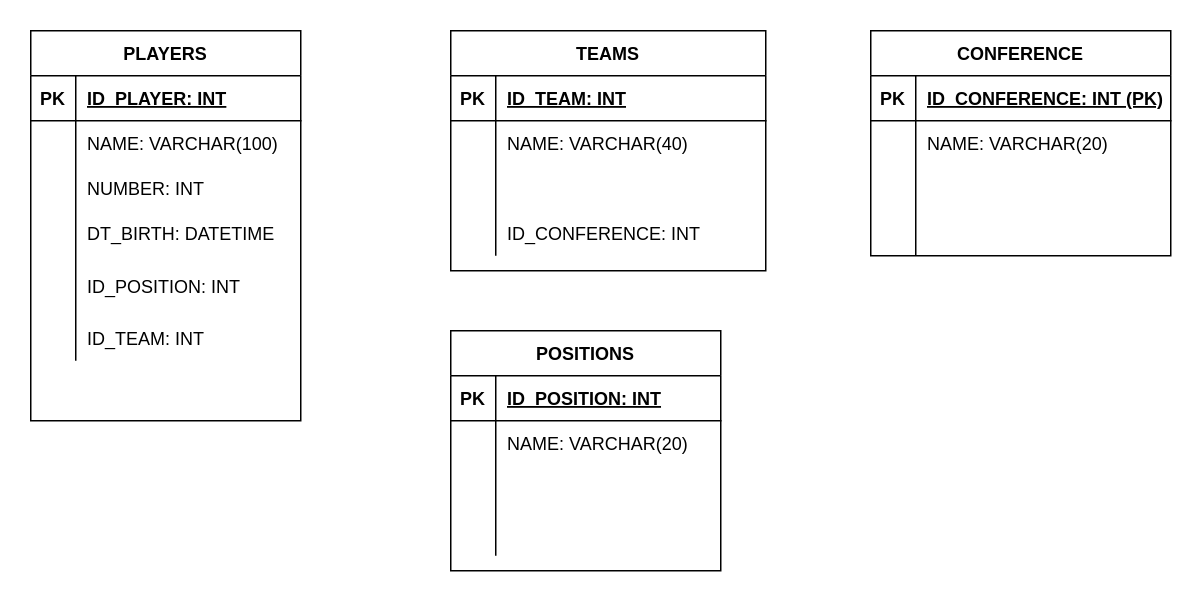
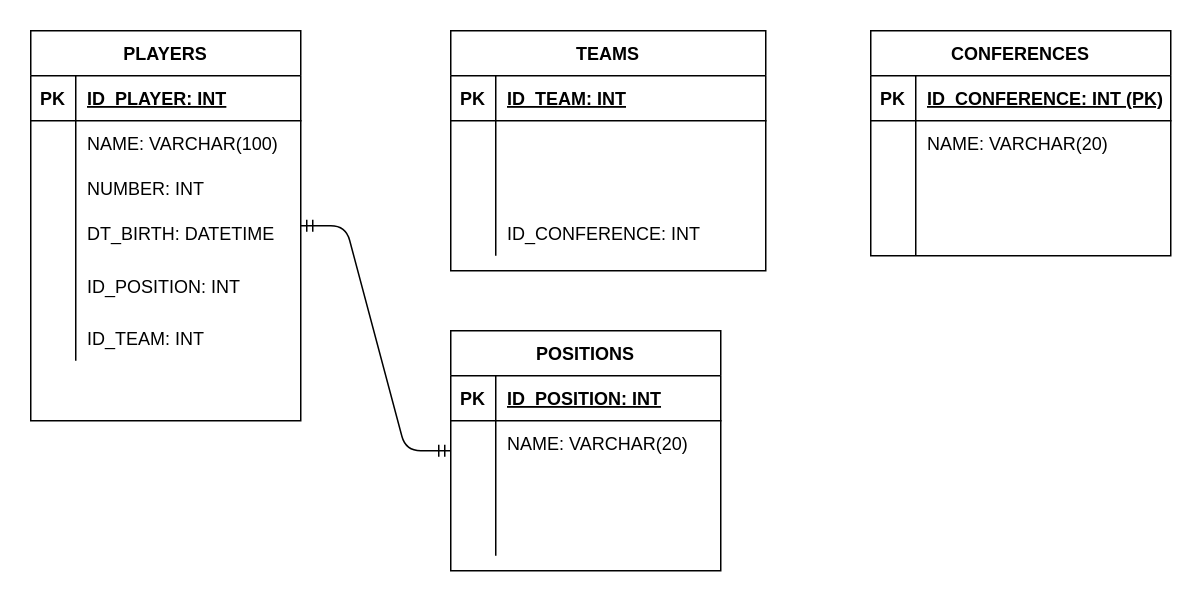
  <mxCell id="0" />
  <mxCell id="1" parent="0" />
  <mxCell id="2" value="PLAYERS" style="shape=table;startSize=30;container=1;collapsible=1;childLayout=tableLayout;fixedRows=1;rowLines=0;fontStyle=1;align=center;resizeLast=1;" vertex="1" parent="1"><mxGeometry x="20" y="20" width="180" height="260" as="geometry" /></mxCell>
  <mxCell id="3" value="" style="shape=partialRectangle;collapsible=0;dropTarget=0;pointerEvents=0;fillColor=none;top=0;left=0;bottom=1;right=0;points=[[0,0.5],[1,0.5]];portConstraint=eastwest;" vertex="1" parent="2"><mxGeometry y="30" width="180" height="30" as="geometry" /></mxCell>
  <mxCell id="4" value="PK" style="shape=partialRectangle;connectable=0;fillColor=none;top=0;left=0;bottom=0;right=0;fontStyle=1;overflow=hidden;" vertex="1" parent="3"><mxGeometry width="30" height="30" as="geometry" /></mxCell>
  <mxCell id="5" value="ID_PLAYER: INT" style="shape=partialRectangle;connectable=0;fillColor=none;top=0;left=0;bottom=0;right=0;align=left;spacingLeft=6;fontStyle=5;overflow=hidden;" vertex="1" parent="3"><mxGeometry x="30" width="150" height="30" as="geometry" /></mxCell>
  <mxCell id="6" value="" style="shape=partialRectangle;collapsible=0;dropTarget=0;pointerEvents=0;fillColor=none;top=0;left=0;bottom=0;right=0;points=[[0,0.5],[1,0.5]];portConstraint=eastwest;" vertex="1" parent="2"><mxGeometry y="60" width="180" height="30" as="geometry" /></mxCell>
  <mxCell id="7" value="" style="shape=partialRectangle;connectable=0;fillColor=none;top=0;left=0;bottom=0;right=0;editable=1;overflow=hidden;" vertex="1" parent="6"><mxGeometry width="30" height="30" as="geometry" /></mxCell>
  <mxCell id="8" value="NAME: VARCHAR(100)" style="shape=partialRectangle;connectable=0;fillColor=none;top=0;left=0;bottom=0;right=0;align=left;spacingLeft=6;overflow=hidden;" vertex="1" parent="6"><mxGeometry x="30" width="150" height="30" as="geometry" /></mxCell>
  <mxCell id="9" value="" style="shape=partialRectangle;collapsible=0;dropTarget=0;pointerEvents=0;fillColor=none;top=0;left=0;bottom=0;right=0;points=[[0,0.5],[1,0.5]];portConstraint=eastwest;" vertex="1" parent="2"><mxGeometry y="90" width="180" height="30" as="geometry" /></mxCell>
  <mxCell id="10" value="" style="shape=partialRectangle;connectable=0;fillColor=none;top=0;left=0;bottom=0;right=0;editable=1;overflow=hidden;" vertex="1" parent="9"><mxGeometry width="30" height="30" as="geometry" /></mxCell>
  <mxCell id="11" value="NUMBER: INT" style="shape=partialRectangle;connectable=0;fillColor=none;top=0;left=0;bottom=0;right=0;align=left;spacingLeft=6;overflow=hidden;" vertex="1" parent="9"><mxGeometry x="30" width="150" height="30" as="geometry" /></mxCell>
  <mxCell id="12" value="" style="shape=partialRectangle;collapsible=0;dropTarget=0;pointerEvents=0;fillColor=none;top=0;left=0;bottom=0;right=0;points=[[0,0.5],[1,0.5]];portConstraint=eastwest;" vertex="1" parent="2"><mxGeometry y="120" width="180" height="30" as="geometry" /></mxCell>
  <mxCell id="13" value="" style="shape=partialRectangle;connectable=0;fillColor=none;top=0;left=0;bottom=0;right=0;editable=1;overflow=hidden;" vertex="1" parent="12"><mxGeometry width="30" height="30" as="geometry" /></mxCell>
  <mxCell id="14" value="DT_BIRTH: DATETIME" style="shape=partialRectangle;connectable=0;fillColor=none;top=0;left=0;bottom=0;right=0;align=left;spacingLeft=6;overflow=hidden;" vertex="1" parent="12"><mxGeometry x="30" width="150" height="30" as="geometry" /></mxCell>
  <mxCell id="15" value="" style="shape=partialRectangle;collapsible=0;dropTarget=0;pointerEvents=0;fillColor=none;top=0;left=0;bottom=0;right=0;points=[[0,0.5],[1,0.5]];portConstraint=eastwest;" vertex="1" parent="2"><mxGeometry y="150" width="180" height="40" as="geometry" /></mxCell>
  <mxCell id="16" value="" style="shape=partialRectangle;connectable=0;fillColor=none;top=0;left=0;bottom=0;right=0;editable=1;overflow=hidden;" vertex="1" parent="15"><mxGeometry width="30" height="40" as="geometry" /></mxCell>
  <mxCell id="17" value="ID_POSITION: INT" style="shape=partialRectangle;connectable=0;fillColor=none;top=0;left=0;bottom=0;right=0;align=left;spacingLeft=6;overflow=hidden;" vertex="1" parent="15"><mxGeometry x="30" width="150" height="40" as="geometry" /></mxCell>
  <mxCell id="18" value="" style="shape=partialRectangle;collapsible=0;dropTarget=0;pointerEvents=0;fillColor=none;top=0;left=0;bottom=0;right=0;points=[[0,0.5],[1,0.5]];portConstraint=eastwest;" vertex="1" parent="2"><mxGeometry y="190" width="180" height="30" as="geometry" /></mxCell>
  <mxCell id="19" value="" style="shape=partialRectangle;connectable=0;fillColor=none;top=0;left=0;bottom=0;right=0;editable=1;overflow=hidden;" vertex="1" parent="18"><mxGeometry width="30" height="30" as="geometry" /></mxCell>
  <mxCell id="20" value="ID_TEAM: INT" style="shape=partialRectangle;connectable=0;fillColor=none;top=0;left=0;bottom=0;right=0;align=left;spacingLeft=6;overflow=hidden;" vertex="1" parent="18"><mxGeometry x="30" width="150" height="30" as="geometry" /></mxCell>
  <mxCell id="21" value="TEAMS" style="shape=table;startSize=30;container=1;collapsible=1;childLayout=tableLayout;fixedRows=1;rowLines=0;fontStyle=1;align=center;resizeLast=1;" vertex="1" parent="1"><mxGeometry x="300" y="20" width="210" height="160" as="geometry" /></mxCell>
  <mxCell id="22" value="" style="shape=partialRectangle;collapsible=0;dropTarget=0;pointerEvents=0;fillColor=none;top=0;left=0;bottom=1;right=0;points=[[0,0.5],[1,0.5]];portConstraint=eastwest;" vertex="1" parent="21"><mxGeometry y="30" width="210" height="30" as="geometry" /></mxCell>
  <mxCell id="23" value="PK" style="shape=partialRectangle;connectable=0;fillColor=none;top=0;left=0;bottom=0;right=0;fontStyle=1;overflow=hidden;" vertex="1" parent="22"><mxGeometry width="30" height="30" as="geometry" /></mxCell>
  <mxCell id="24" value="ID_TEAM: INT" style="shape=partialRectangle;connectable=0;fillColor=none;top=0;left=0;bottom=0;right=0;align=left;spacingLeft=6;fontStyle=5;overflow=hidden;" vertex="1" parent="22"><mxGeometry x="30" width="180" height="30" as="geometry" /></mxCell>
  <mxCell id="25" value="" style="shape=partialRectangle;collapsible=0;dropTarget=0;pointerEvents=0;fillColor=none;top=0;left=0;bottom=0;right=0;points=[[0,0.5],[1,0.5]];portConstraint=eastwest;" vertex="1" parent="21"><mxGeometry y="60" width="210" height="30" as="geometry" /></mxCell>
  <mxCell id="26" value="" style="shape=partialRectangle;connectable=0;fillColor=none;top=0;left=0;bottom=0;right=0;editable=1;overflow=hidden;" vertex="1" parent="25"><mxGeometry width="30" height="30" as="geometry" /></mxCell>
- <mxCell id="27" value="NAME: VARCHAR(40)" style="shape=partialRectangle;connectable=0;fillColor=none;top=0;left=0;bottom=0;right=0;align=left;spacingLeft=6;overflow=hidden;" vertex="1" parent="25"><mxGeometry x="30" width="180" height="30" as="geometry" /></mxCell>
  <mxCell id="28" value="" style="shape=partialRectangle;collapsible=0;dropTarget=0;pointerEvents=0;fillColor=none;top=0;left=0;bottom=0;right=0;points=[[0,0.5],[1,0.5]];portConstraint=eastwest;" vertex="1" parent="21"><mxGeometry y="90" width="210" height="30" as="geometry" /></mxCell>
  <mxCell id="29" value="" style="shape=partialRectangle;connectable=0;fillColor=none;top=0;left=0;bottom=0;right=0;editable=1;overflow=hidden;" vertex="1" parent="28"><mxGeometry width="30" height="30" as="geometry" /></mxCell>
  <mxCell id="30" value="" style="shape=partialRectangle;collapsible=0;dropTarget=0;pointerEvents=0;fillColor=none;top=0;left=0;bottom=0;right=0;points=[[0,0.5],[1,0.5]];portConstraint=eastwest;" vertex="1" parent="21"><mxGeometry y="120" width="210" height="30" as="geometry" /></mxCell>
  <mxCell id="31" value="" style="shape=partialRectangle;connectable=0;fillColor=none;top=0;left=0;bottom=0;right=0;editable=1;overflow=hidden;" vertex="1" parent="30"><mxGeometry width="30" height="30" as="geometry" /></mxCell>
  <mxCell id="32" value="ID_CONFERENCE: INT" style="shape=partialRectangle;connectable=0;fillColor=none;top=0;left=0;bottom=0;right=0;align=left;spacingLeft=6;overflow=hidden;" vertex="1" parent="30"><mxGeometry x="30" width="180" height="30" as="geometry" /></mxCell>
- <mxCell id="33" value="CONFERENCE" style="shape=table;startSize=30;container=1;collapsible=1;childLayout=tableLayout;fixedRows=1;rowLines=0;fontStyle=1;align=center;resizeLast=1;" vertex="1" parent="1"><mxGeometry x="580" y="20" width="200" height="150" as="geometry" /></mxCell>
+ <mxCell id="33" value="CONFERENCES" style="shape=table;startSize=30;container=1;collapsible=1;childLayout=tableLayout;fixedRows=1;rowLines=0;fontStyle=1;align=center;resizeLast=1;" vertex="1" parent="1"><mxGeometry x="580" y="20" width="200" height="150" as="geometry" /></mxCell>
  <mxCell id="34" value="" style="shape=partialRectangle;collapsible=0;dropTarget=0;pointerEvents=0;fillColor=none;top=0;left=0;bottom=1;right=0;points=[[0,0.5],[1,0.5]];portConstraint=eastwest;" vertex="1" parent="33"><mxGeometry y="30" width="200" height="30" as="geometry" /></mxCell>
  <mxCell id="35" value="PK" style="shape=partialRectangle;connectable=0;fillColor=none;top=0;left=0;bottom=0;right=0;fontStyle=1;overflow=hidden;" vertex="1" parent="34"><mxGeometry width="30" height="30" as="geometry" /></mxCell>
  <mxCell id="36" value="ID_CONFERENCE: INT (PK)" style="shape=partialRectangle;connectable=0;fillColor=none;top=0;left=0;bottom=0;right=0;align=left;spacingLeft=6;fontStyle=5;overflow=hidden;" vertex="1" parent="34"><mxGeometry x="30" width="170" height="30" as="geometry" /></mxCell>
  <mxCell id="37" value="" style="shape=partialRectangle;collapsible=0;dropTarget=0;pointerEvents=0;fillColor=none;top=0;left=0;bottom=0;right=0;points=[[0,0.5],[1,0.5]];portConstraint=eastwest;" vertex="1" parent="33"><mxGeometry y="60" width="200" height="30" as="geometry" /></mxCell>
  <mxCell id="38" value="" style="shape=partialRectangle;connectable=0;fillColor=none;top=0;left=0;bottom=0;right=0;editable=1;overflow=hidden;" vertex="1" parent="37"><mxGeometry width="30" height="30" as="geometry" /></mxCell>
  <mxCell id="39" value="NAME: VARCHAR(20)" style="shape=partialRectangle;connectable=0;fillColor=none;top=0;left=0;bottom=0;right=0;align=left;spacingLeft=6;overflow=hidden;" vertex="1" parent="37"><mxGeometry x="30" width="170" height="30" as="geometry" /></mxCell>
  <mxCell id="40" value="" style="shape=partialRectangle;collapsible=0;dropTarget=0;pointerEvents=0;fillColor=none;top=0;left=0;bottom=0;right=0;points=[[0,0.5],[1,0.5]];portConstraint=eastwest;" vertex="1" parent="33"><mxGeometry y="90" width="200" height="30" as="geometry" /></mxCell>
  <mxCell id="41" value="" style="shape=partialRectangle;connectable=0;fillColor=none;top=0;left=0;bottom=0;right=0;editable=1;overflow=hidden;" vertex="1" parent="40"><mxGeometry width="30" height="30" as="geometry" /></mxCell>
  <mxCell id="42" value="" style="shape=partialRectangle;connectable=0;fillColor=none;top=0;left=0;bottom=0;right=0;align=left;spacingLeft=6;overflow=hidden;" vertex="1" parent="40"><mxGeometry x="30" width="170" height="30" as="geometry" /></mxCell>
  <mxCell id="43" value="" style="shape=partialRectangle;collapsible=0;dropTarget=0;pointerEvents=0;fillColor=none;top=0;left=0;bottom=0;right=0;points=[[0,0.5],[1,0.5]];portConstraint=eastwest;" vertex="1" parent="33"><mxGeometry y="120" width="200" height="30" as="geometry" /></mxCell>
  <mxCell id="44" value="" style="shape=partialRectangle;connectable=0;fillColor=none;top=0;left=0;bottom=0;right=0;editable=1;overflow=hidden;" vertex="1" parent="43"><mxGeometry width="30" height="30" as="geometry" /></mxCell>
  <mxCell id="45" value="" style="shape=partialRectangle;connectable=0;fillColor=none;top=0;left=0;bottom=0;right=0;align=left;spacingLeft=6;overflow=hidden;" vertex="1" parent="43"><mxGeometry x="30" width="170" height="30" as="geometry" /></mxCell>
  <mxCell id="46" value="POSITIONS" style="shape=table;startSize=30;container=1;collapsible=1;childLayout=tableLayout;fixedRows=1;rowLines=0;fontStyle=1;align=center;resizeLast=1;" vertex="1" parent="1"><mxGeometry x="300" y="220" width="180" height="160" as="geometry" /></mxCell>
  <mxCell id="47" value="" style="shape=partialRectangle;collapsible=0;dropTarget=0;pointerEvents=0;fillColor=none;top=0;left=0;bottom=1;right=0;points=[[0,0.5],[1,0.5]];portConstraint=eastwest;" vertex="1" parent="46"><mxGeometry y="30" width="180" height="30" as="geometry" /></mxCell>
  <mxCell id="48" value="PK" style="shape=partialRectangle;connectable=0;fillColor=none;top=0;left=0;bottom=0;right=0;fontStyle=1;overflow=hidden;" vertex="1" parent="47"><mxGeometry width="30" height="30" as="geometry" /></mxCell>
  <mxCell id="49" value="ID_POSITION: INT" style="shape=partialRectangle;connectable=0;fillColor=none;top=0;left=0;bottom=0;right=0;align=left;spacingLeft=6;fontStyle=5;overflow=hidden;" vertex="1" parent="47"><mxGeometry x="30" width="150" height="30" as="geometry" /></mxCell>
  <mxCell id="50" value="" style="shape=partialRectangle;collapsible=0;dropTarget=0;pointerEvents=0;fillColor=none;top=0;left=0;bottom=0;right=0;points=[[0,0.5],[1,0.5]];portConstraint=eastwest;" vertex="1" parent="46"><mxGeometry y="60" width="180" height="30" as="geometry" /></mxCell>
  <mxCell id="51" value="" style="shape=partialRectangle;connectable=0;fillColor=none;top=0;left=0;bottom=0;right=0;editable=1;overflow=hidden;" vertex="1" parent="50"><mxGeometry width="30" height="30" as="geometry" /></mxCell>
  <mxCell id="52" value="NAME: VARCHAR(20)" style="shape=partialRectangle;connectable=0;fillColor=none;top=0;left=0;bottom=0;right=0;align=left;spacingLeft=6;overflow=hidden;" vertex="1" parent="50"><mxGeometry x="30" width="150" height="30" as="geometry" /></mxCell>
  <mxCell id="53" value="" style="shape=partialRectangle;collapsible=0;dropTarget=0;pointerEvents=0;fillColor=none;top=0;left=0;bottom=0;right=0;points=[[0,0.5],[1,0.5]];portConstraint=eastwest;" vertex="1" parent="46"><mxGeometry y="90" width="180" height="30" as="geometry" /></mxCell>
  <mxCell id="54" value="" style="shape=partialRectangle;connectable=0;fillColor=none;top=0;left=0;bottom=0;right=0;editable=1;overflow=hidden;" vertex="1" parent="53"><mxGeometry width="30" height="30" as="geometry" /></mxCell>
  <mxCell id="55" value="" style="shape=partialRectangle;connectable=0;fillColor=none;top=0;left=0;bottom=0;right=0;align=left;spacingLeft=6;overflow=hidden;" vertex="1" parent="53"><mxGeometry x="30" width="150" height="30" as="geometry" /></mxCell>
  <mxCell id="56" value="" style="shape=partialRectangle;collapsible=0;dropTarget=0;pointerEvents=0;fillColor=none;top=0;left=0;bottom=0;right=0;points=[[0,0.5],[1,0.5]];portConstraint=eastwest;" vertex="1" parent="46"><mxGeometry y="120" width="180" height="30" as="geometry" /></mxCell>
  <mxCell id="57" value="" style="shape=partialRectangle;connectable=0;fillColor=none;top=0;left=0;bottom=0;right=0;editable=1;overflow=hidden;" vertex="1" parent="56"><mxGeometry width="30" height="30" as="geometry" /></mxCell>
  <mxCell id="58" value="" style="shape=partialRectangle;connectable=0;fillColor=none;top=0;left=0;bottom=0;right=0;align=left;spacingLeft=6;overflow=hidden;" vertex="1" parent="56"><mxGeometry x="30" width="150" height="30" as="geometry" /></mxCell>
+ <mxCell id="59" value="" style="edgeStyle=entityRelationEdgeStyle;fontSize=12;html=1;endArrow=ERmandOne;startArrow=ERmandOne;" edge="1" parent="1" source="2" target="46"><mxGeometry width="100" height="100" relative="1" as="geometry"><mxPoint x="480" y="440" as="sourcePoint" /><mxPoint x="580" y="340" as="targetPoint" /></mxGeometry></mxCell>
